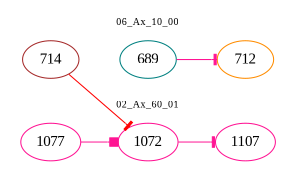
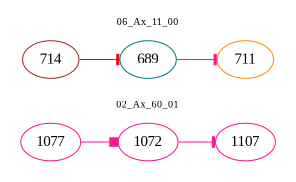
  digraph {
    fontname="Liberation Serif"
    rankdir=LR
    node [color=deeppink fontname="Liberation Serif"]
    edge [arrowhead=tee color=deeppink fontname="Liberation Serif"]
    n1 [color=brown label=714]
    n2 [color=teal label=689]
-   n3 [color=darkorange label=712]
+   n3 [color=darkorange label=711]
    n4 [label=1077]
    n5 [label=1072]
    n6 [label=1107]
    subgraph cluster_1 {
      color=white
      fontsize=10
-     label="06_Ax_10_00"
+     label="06_Ax_11_00"
      n1
      n2
      n3
    }
    subgraph cluster_2 {
      color=white
      fontsize=10
      label="02_Ax_60_01"
      n4
      n5
      n6
    }
-   n1 -> n5 [color=red]
+   n1 -> n2 [color=red]
    n2 -> n3
    n4 -> n5 [arrowhead=box]
    n5 -> n6
  }
